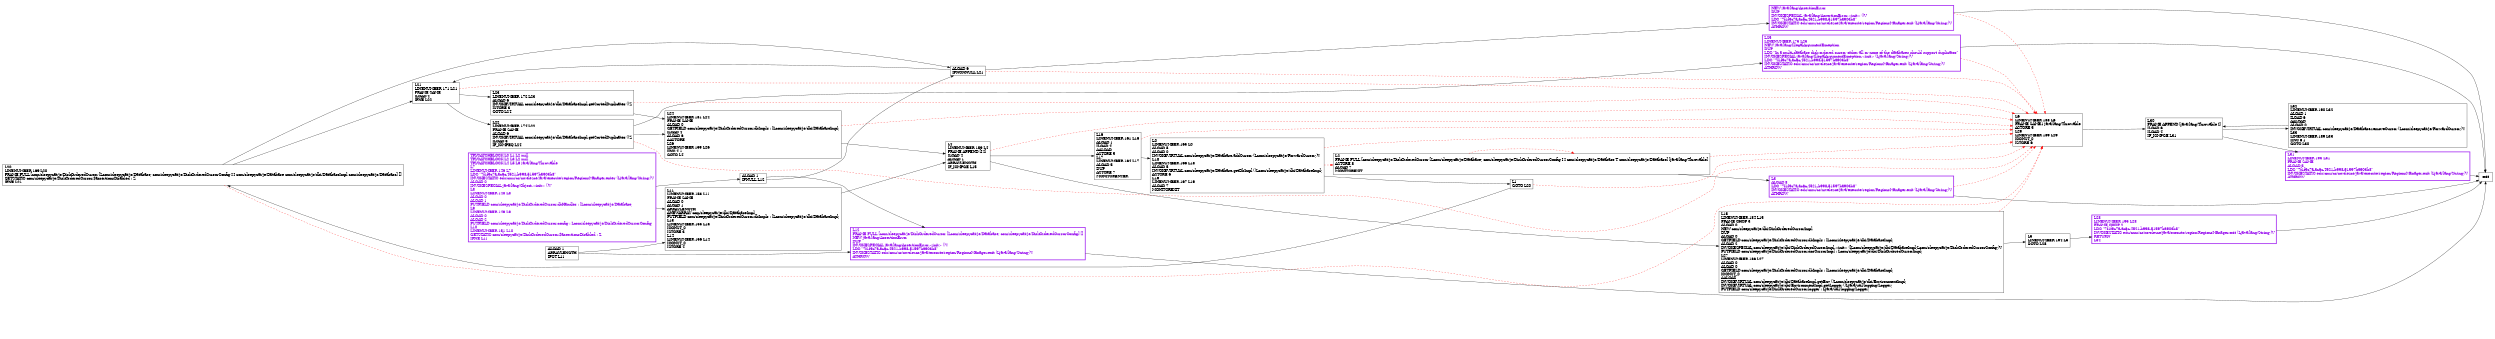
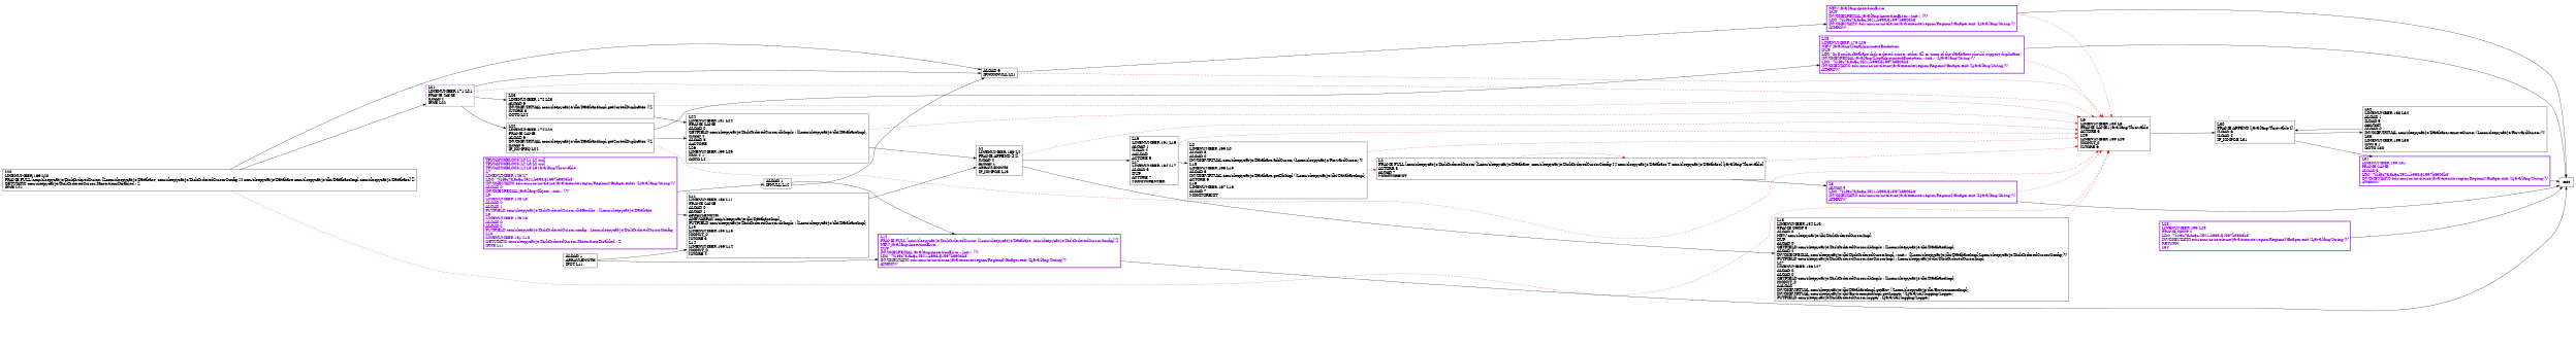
  digraph {
    rankdir=LR
    node [shape=record]
    n1 [label="L20\lLINENUMBER 169 L20\lFRAME FULL [com/sleepycat/je/DiskOrderedCursor [Lcom/sleepycat/je/Database; com/sleepycat/je/DiskOrderedCursorConfig I I com/sleepycat/je/Database com/sleepycat/je/dbi/DatabaseImpl com/sleepycat/je/Database] []\lGETSTATIC com/sleepycat/je/DiskOrderedCursor.$assertionsDisabled : Z\lIFNE L21\l"]
-   n2 [label="L21\lLINENUMBER 171 L21\lFRAME SAME\lILOAD 4\lIFNE L22\l"]
+   n2 [label="L21\lLINENUMBER 171 L21\lFRAME SAME\lILOAD 4\lIFNE L22\l" color=purple]
    n3 [label="L6\lLINENUMBER 188 L6\lFRAME SAME1 java/lang/Throwable\lASTORE 5\lL29\lLINENUMBER 189 L29\lICONST_0\lISTORE 6\l"]
    n4 [label="ALOAD 6\lIFNONNULL L21\l"]
    n5 [label="L22\lLINENUMBER 174 L22\lFRAME SAME\lALOAD 6\lINVOKEVIRTUAL com/sleepycat/je/dbi/DatabaseImpl.getSortedDuplicates ()Z\lILOAD 3\lIF_ICMPEQ L24\l"]
    n6 [label="L23\lLINENUMBER 172 L23\lALOAD 6\lINVOKEVIRTUAL com/sleepycat/je/dbi/DatabaseImpl.getSortedDuplicates ()Z\lISTORE 3\lGOTO L24\l"]
    n7 [label="L30\lFRAME APPEND [java/lang/Throwable I]\lILOAD 6\lILOAD 4\lIF_ICMPGE L31\l"]
    n8 [color=purple fontcolor=purple label="NEW java/lang/AssertionError\lDUP\lINVOKESPECIAL java/lang/AssertionError.\<init\> ()V\lLDC \"7f1f9c7a-ac6c-4521-b998-51597ba903b8\"\lINVOKESTATIC edu/cmu/cs/mvelezce/java/execute/region/RegionsManager.exit (Ljava/lang/String;)V\lATHROW\l" penwidth=3]
    n9 [label="L24\lLINENUMBER 181 L24\lFRAME SAME\lALOAD 0\lGETFIELD com/sleepycat/je/DiskOrderedCursor.dbImpls : [Lcom/sleepycat/je/dbi/DatabaseImpl;\lILOAD 4\lALOAD 6\lAASTORE\lL26\lLINENUMBER 159 L26\lIINC 4 1\lGOTO L4\l"]
    n10 [color=purple fontcolor=purple label="L25\lLINENUMBER 175 L25\lNEW java/lang/IllegalArgumentException\lDUP\lLDC \"In a multi-database disk ordered cursor either all or none of the databases should support duplicates\"\lINVOKESPECIAL java/lang/IllegalArgumentException.\<init\> (Ljava/lang/String;)V\lLDC \"7f1f9c7a-ac6c-4521-b998-51597ba903b8\"\lINVOKESTATIC edu/cmu/cs/mvelezce/java/execute/region/RegionsManager.exit (Ljava/lang/String;)V\lATHROW\l" penwidth=3]
    n11 [color=purple fontcolor=purple label="TRYCATCHBLOCK L0 L1 L2 null\lTRYCATCHBLOCK L2 L3 L2 null\lTRYCATCHBLOCK L4 L5 L6 java/lang/Throwable\lL7\lLINENUMBER 146 L7\lLDC \"7f1f9c7a-ac6c-4521-b998-51597ba903b8\"\lINVOKESTATIC edu/cmu/cs/mvelezce/java/execute/region/RegionsManager.enter (Ljava/lang/String;)V\lALOAD 0\lINVOKESPECIAL java/lang/Object.\<init\> ()V\lL8\lLINENUMBER 148 L8\lALOAD 0\lALOAD 1\lPUTFIELD com/sleepycat/je/DiskOrderedCursor.dbHandles : [Lcom/sleepycat/je/Database;\lL9\lLINENUMBER 149 L9\lALOAD 0\lALOAD 2\lPUTFIELD com/sleepycat/je/DiskOrderedCursor.config : Lcom/sleepycat/je/DiskOrderedCursorConfig;\lL10\lLINENUMBER 151 L10\lGETSTATIC com/sleepycat/je/DiskOrderedCursor.$assertionsDisabled : Z\lIFNE L11\l" penwidth=3]
    n12 [label="ALOAD 1\lIFNULL L12\l"]
    n13 [label="L11\lLINENUMBER 153 L11\lFRAME SAME\lALOAD 0\lALOAD 1\lARRAYLENGTH\lANEWARRAY com/sleepycat/je/dbi/DatabaseImpl\lPUTFIELD com/sleepycat/je/DiskOrderedCursor.dbImpls : [Lcom/sleepycat/je/dbi/DatabaseImpl;\lL13\lLINENUMBER 155 L13\lICONST_0\lISTORE 3\lL14\lLINENUMBER 156 L14\lICONST_0\lISTORE 4\l"]
    n14 [color=purple fontcolor=purple label="L12\lFRAME FULL [com/sleepycat/je/DiskOrderedCursor [Lcom/sleepycat/je/Database; com/sleepycat/je/DiskOrderedCursorConfig] []\lNEW java/lang/AssertionError\lDUP\lINVOKESPECIAL java/lang/AssertionError.\<init\> ()V\lLDC \"7f1f9c7a-ac6c-4521-b998-51597ba903b8\"\lINVOKESTATIC edu/cmu/cs/mvelezce/java/execute/region/RegionsManager.exit (Ljava/lang/String;)V\lATHROW\l" penwidth=3]
    n15 [label="L4\lLINENUMBER 159 L4\lFRAME APPEND [I I]\lILOAD 4\lALOAD 1\lARRAYLENGTH\lIF_ICMPGE L15\l"]
    n16 [color=purple fontcolor=purple label="L3\lALOAD 8\lLDC \"7f1f9c7a-ac6c-4521-b998-51597ba903b8\"\lINVOKESTATIC edu/cmu/cs/mvelezce/java/execute/region/RegionsManager.exit (Ljava/lang/String;)V\lATHROW\l" penwidth=3]
    exit
    n18 [color=purple fontcolor=purple label="L28\lLINENUMBER 195 L28\lFRAME CHOP 2\lLDC \"7f1f9c7a-ac6c-4521-b998-51597ba903b8\"\lINVOKESTATIC edu/cmu/cs/mvelezce/java/execute/region/RegionsManager.exit (Ljava/lang/String;)V\lRETURN\lL34\l" penwidth=3]
    n19 [color=purple fontcolor=purple label="L31\lLINENUMBER 193 L31\lFRAME SAME\lALOAD 5\lLDC \"7f1f9c7a-ac6c-4521-b998-51597ba903b8\"\lINVOKESTATIC edu/cmu/cs/mvelezce/java/execute/region/RegionsManager.exit (Ljava/lang/String;)V\lATHROW\l" penwidth=3]
    n20 [label="L32\lLINENUMBER 190 L32\lALOAD 1\lILOAD 6\lAALOAD\lALOAD 0\lINVOKEVIRTUAL com/sleepycat/je/Database.removeCursor (Lcom/sleepycat/je/ForwardCursor;)V\lL33\lLINENUMBER 189 L33\lIINC 6 1\lGOTO L30\l"]
-   n21 [label="L5\lLINENUMBER 194 L5\lGOTO L28\l"]
    n22 [label="ALOAD 1\lARRAYLENGTH\lIFGT L11\l"]
    n23 [label="L16\lLINENUMBER 161 L16\lALOAD 1\lILOAD 4\lAALOAD\lASTORE 5\lL17\lLINENUMBER 164 L17\lALOAD 5\lDUP\lASTORE 7\lMONITORENTER\l"]
    n24 [label="L0\lLINENUMBER 165 L0\lALOAD 5\lALOAD 0\lINVOKEVIRTUAL com/sleepycat/je/Database.addCursor (Lcom/sleepycat/je/ForwardCursor;)V\lL18\lLINENUMBER 166 L18\lALOAD 5\lINVOKEVIRTUAL com/sleepycat/je/Database.getDbImpl ()Lcom/sleepycat/je/dbi/DatabaseImpl;\lASTORE 6\lL19\lLINENUMBER 167 L19\lALOAD 7\lMONITOREXIT\l"]
    n25 [label="L2\lFRAME FULL [com/sleepycat/je/DiskOrderedCursor [Lcom/sleepycat/je/Database; com/sleepycat/je/DiskOrderedCursorConfig I I com/sleepycat/je/Database T com/sleepycat/je/Database] [java/lang/Throwable]\lASTORE 8\lALOAD 7\lMONITOREXIT\l"]
-   n26 [label="L1\lGOTO L20\l"]
    n27 [label="L15\lLINENUMBER 184 L15\lFRAME CHOP 3\lALOAD 0\lNEW com/sleepycat/je/dbi/DiskOrderedCursorImpl\lDUP\lALOAD 0\lGETFIELD com/sleepycat/je/DiskOrderedCursor.dbImpls : [Lcom/sleepycat/je/dbi/DatabaseImpl;\lALOAD 2\lINVOKESPECIAL com/sleepycat/je/dbi/DiskOrderedCursorImpl.\<init\> ([Lcom/sleepycat/je/dbi/DatabaseImpl;Lcom/sleepycat/je/DiskOrderedCursorConfig;)V\lPUTFIELD com/sleepycat/je/DiskOrderedCursor.dosCursorImpl : Lcom/sleepycat/je/dbi/DiskOrderedCursorImpl;\lL27\lLINENUMBER 186 L27\lALOAD 0\lALOAD 0\lGETFIELD com/sleepycat/je/DiskOrderedCursor.dbImpls : [Lcom/sleepycat/je/dbi/DatabaseImpl;\lICONST_0\lAALOAD\lINVOKEVIRTUAL com/sleepycat/je/dbi/DatabaseImpl.getEnv ()Lcom/sleepycat/je/dbi/EnvironmentImpl;\lINVOKEVIRTUAL com/sleepycat/je/dbi/EnvironmentImpl.getLogger ()Ljava/util/logging/Logger;\lPUTFIELD com/sleepycat/je/DiskOrderedCursor.logger : Ljava/util/logging/Logger;\l"]
    n1 -> n2
    n1 -> n3 [color=red style=dashed]
    n1 -> n4
    n2 -> n3 [color=red style=dashed]
    n2 -> n5
    n2 -> n6
    n3 -> n7
-   n4 -> n2
+   n2 -> n4
    n4 -> n3 [color=red style=dashed]
    n4 -> n8
    n5 -> n3 [color=red style=dashed]
    n5 -> n9
    n5 -> n10
    n6 -> n3 [color=red style=dashed]
    n6 -> n9
    n7 -> n19
    n7 -> n20
    n8 -> n3 [color=red style=dashed]
    n8 -> exit
    n9 -> n3 [color=red style=dashed]
    n9 -> n15
    n10 -> n3 [color=red style=dashed]
    n10 -> exit
    n11 -> n12
    n11 -> n13
    n12 -> n4
    n12 -> n14
    n13 -> n15
    n14 -> exit
    n15 -> n3 [color=red style=dashed]
    n15 -> n23
    n15 -> n27
    n16 -> n3 [color=red style=dashed]
    n16 -> exit
    n18 -> exit
    n19 -> exit
    n20 -> n7
-   n21 -> n18
    n22 -> n13
    n22 -> n14
    n23 -> n3 [color=red style=dashed]
    n23 -> n24
    n24 -> n3 [color=red style=dashed]
    n24 -> n25 [color=red style=dashed]
-   n24 -> n26
    n25 -> n3 [color=red style=dashed]
    n25 -> n16
    n25 -> n25 [color=red style=dashed]
-   n26 -> n1
-   n26 -> n3 [color=red style=dashed]
    n27 -> n3 [color=red style=dashed]
-   n27 -> n21
  }
